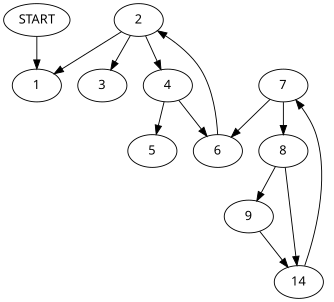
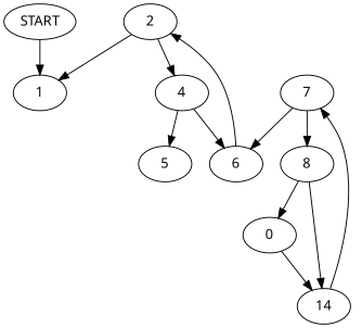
  digraph {
    fontname="Noto Sans"
    node [fontname="Noto Sans"]
    edge [fontname="Noto Sans"]
    n1 [label=START]
    1
    2
-   3
    4
    5
    6
    7
    8
-   9
+   9 [label=0]
    n11 [label=14]
    n1 -> 1
    2 -> 1
-   2 -> 3
    2 -> 4
    4 -> 5
    4 -> 6
    6 -> 2
    7 -> 6
    7 -> 8
    8 -> 9
    8 -> n11
    9 -> n11
    n11 -> 7
  }
